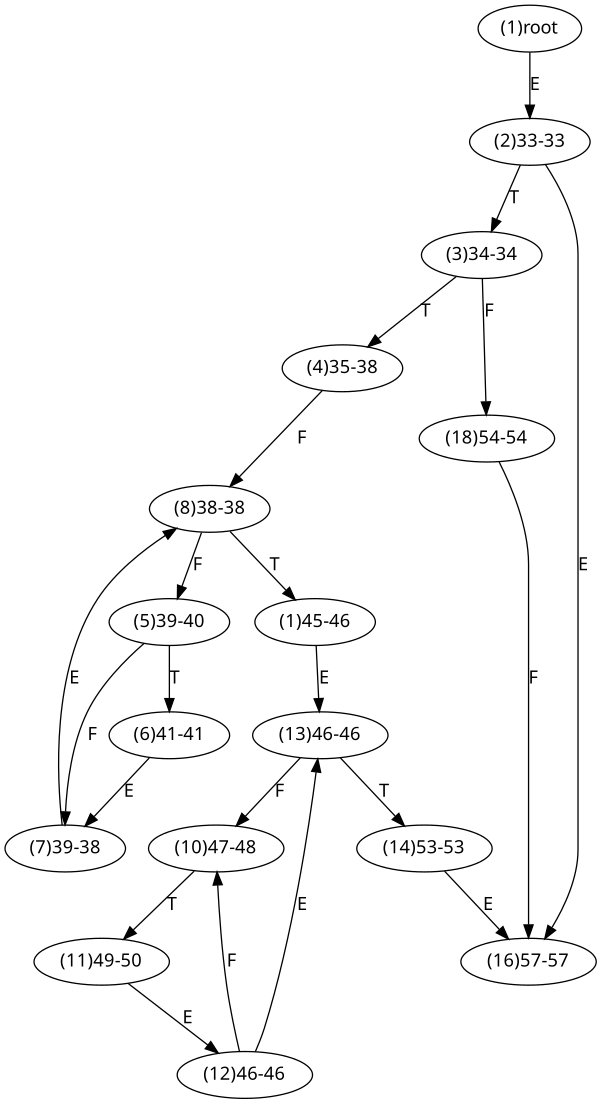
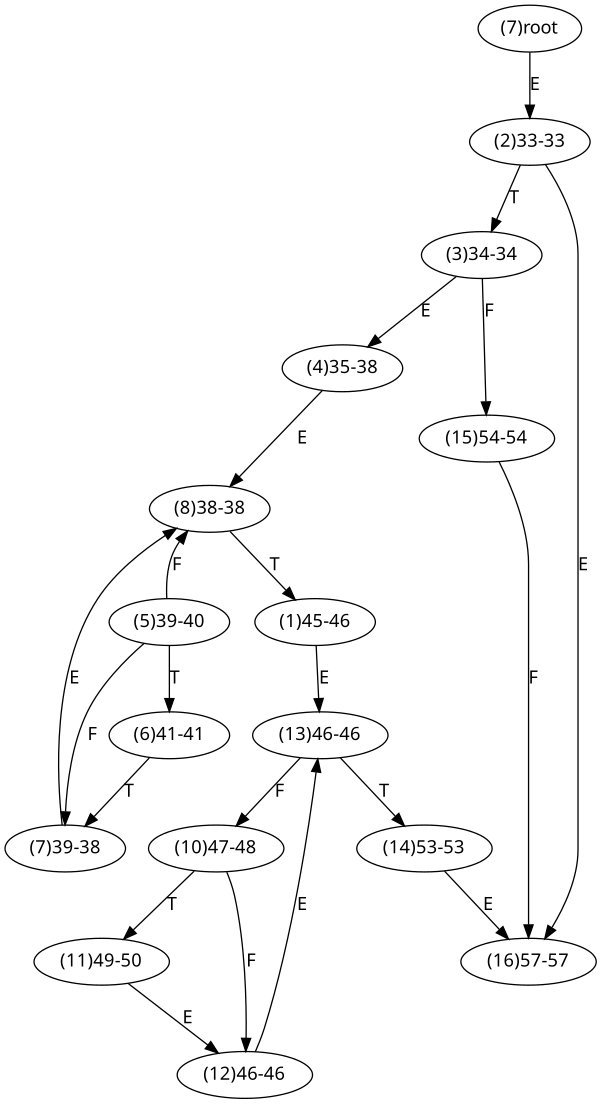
  digraph {
    fontname="Noto Sans"
    node [fontname="Noto Sans"]
    edge [fontname="Noto Sans"]
-   n1 [label="(1)root"]
+   n1 [label="(7)root"]
    n2 [label="(2)33-33"]
    n3 [label="(3)34-34"]
    n4 [label="(16)57-57"]
    n5 [label="(4)35-38"]
-   n6 [label="(18)54-54"]
+   n6 [label="(15)54-54"]
    n7 [label="(8)38-38"]
    n8 [label="(5)39-40"]
    n9 [label="(1)45-46"]
    n10 [label="(6)41-41"]
    n11 [label="(7)39-38"]
    n12 [label="(13)46-46"]
    n13 [label="(10)47-48"]
    n14 [label="(14)53-53"]
    n15 [label="(11)49-50"]
    n16 [label="(12)46-46"]
    n1 -> n2 [label=E]
    n2 -> n3 [label=T]
    n2 -> n4 [label=E]
-   n3 -> n5 [label=T]
+   n3 -> n5 [label=E]
    n3 -> n6 [label=F]
-   n5 -> n7 [label=F]
+   n5 -> n7 [label=E]
    n6 -> n4 [label=F]
-   n7 -> n8 [label=F]
+   n8 -> n7 [label=F]
    n7 -> n9 [label=T]
    n8 -> n10 [label=T]
    n8 -> n11 [label=F]
    n9 -> n12 [label=E]
-   n10 -> n11 [label=E]
+   n10 -> n11 [label=T]
    n11 -> n7 [label=E]
    n12 -> n13 [label=F]
    n12 -> n14 [label=T]
    n13 -> n15 [label=T]
-   n16 -> n13 [label=F]
+   n13 -> n16 [label=F]
    n14 -> n4 [label=E]
    n15 -> n16 [label=E]
    n16 -> n12 [label=E]
  }
